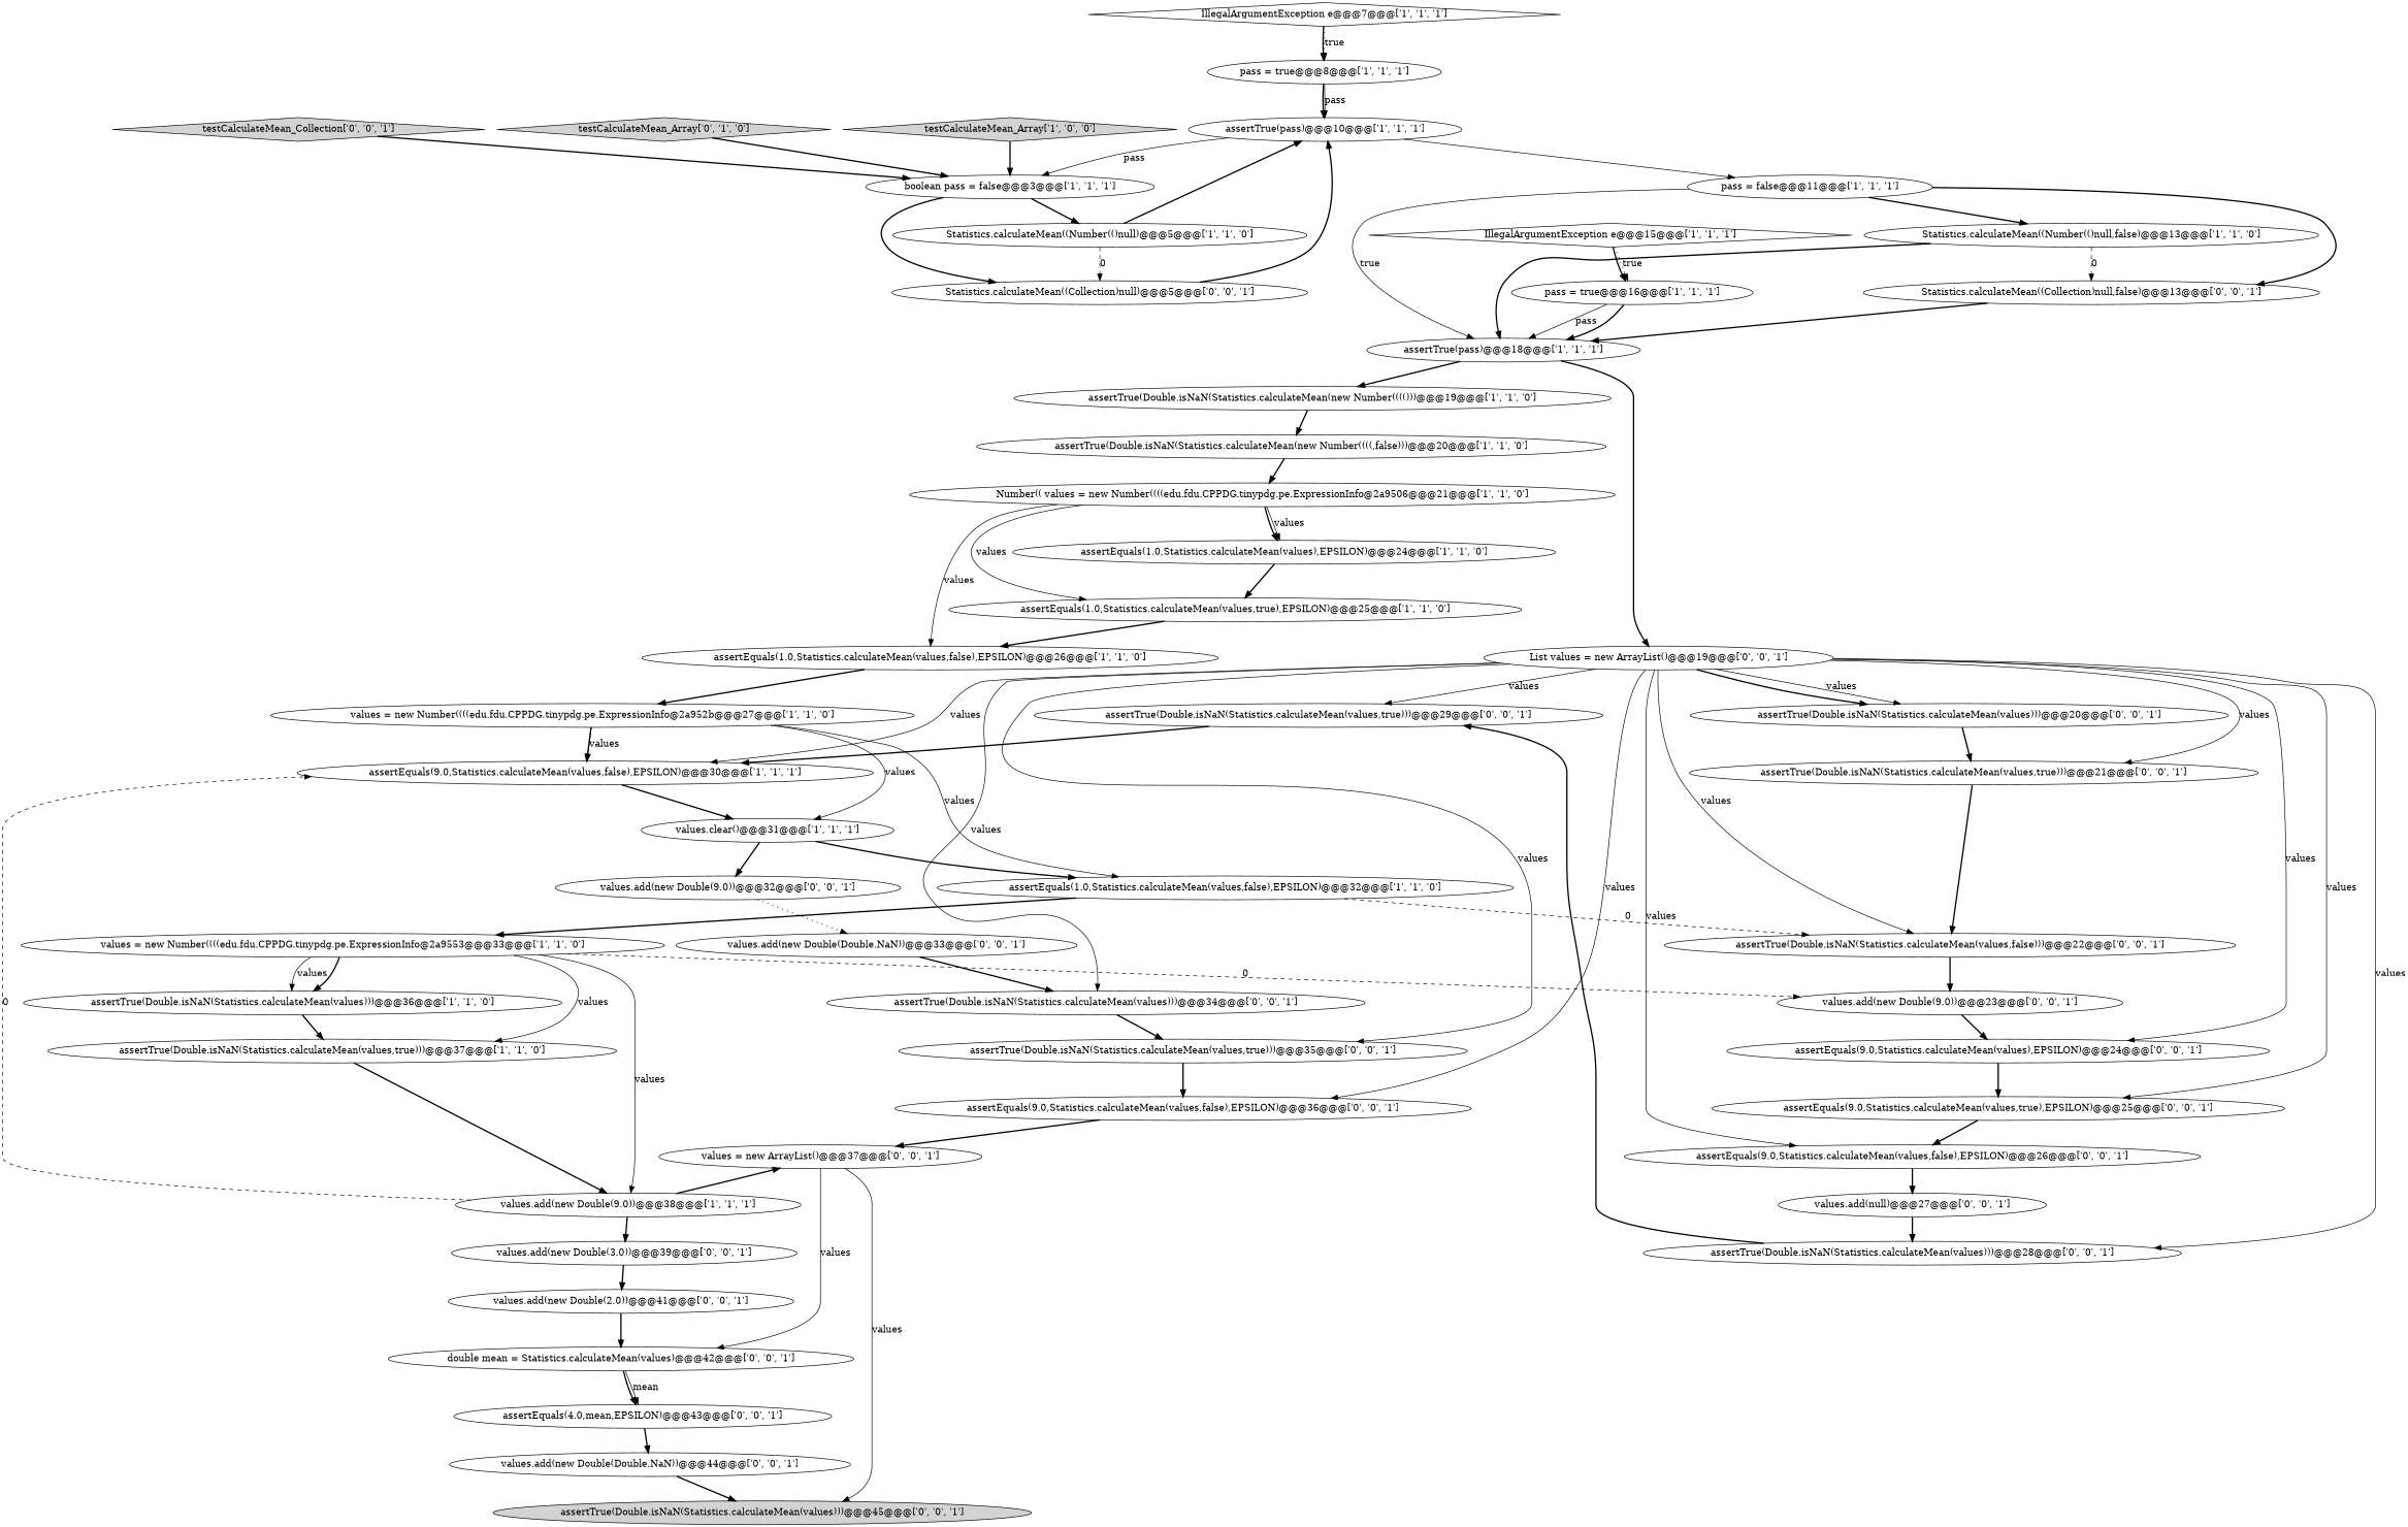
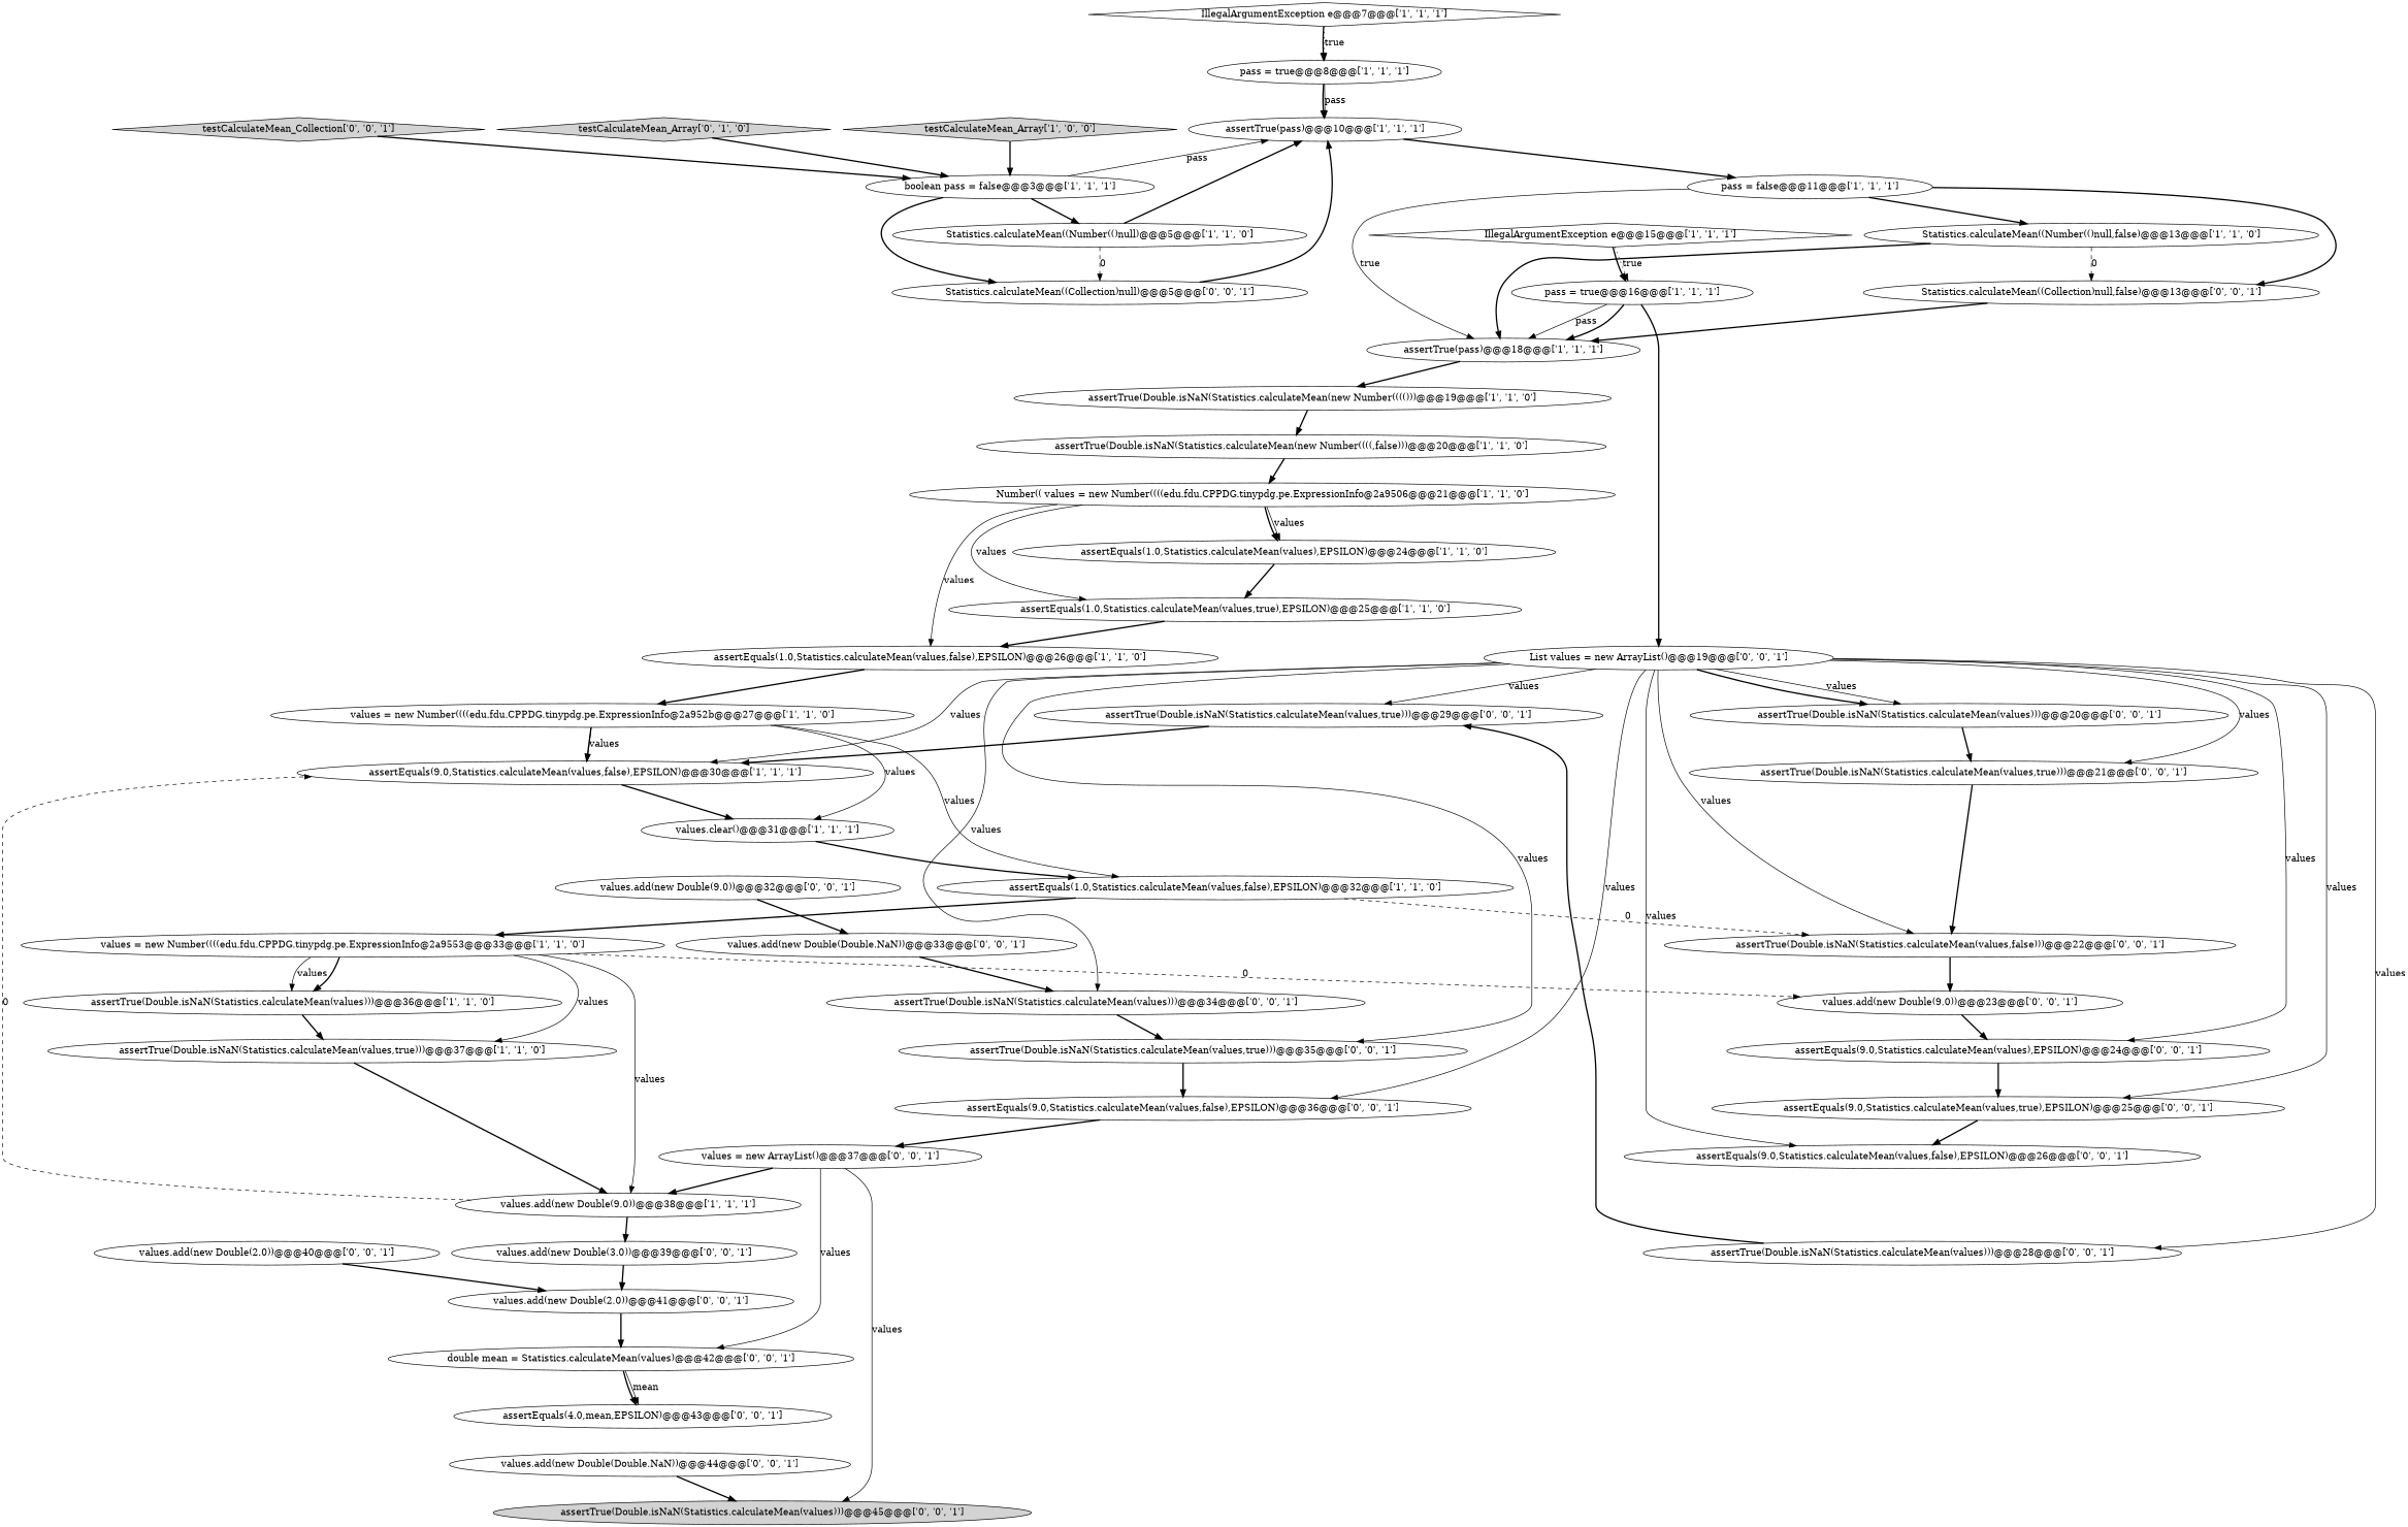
  digraph {
    node [fillcolor=white shape=ellipse style=filled]
    edge [style=bold]
    n1 [label="assertTrue(Double.isNaN(Statistics.calculateMean(values,true)))@@@29@@@['0', '0', '1']"]
    n2 [label="assertEquals(9.0,Statistics.calculateMean(values,false),EPSILON)@@@30@@@['1', '1', '1']"]
    n3 [label="values.clear()@@@31@@@['1', '1', '1']"]
    n4 [fillcolor=lightgray label="testCalculateMean_Collection['0', '0', '1']" shape=diamond]
    n5 [label="boolean pass = false@@@3@@@['1', '1', '1']"]
    n6 [label="assertTrue(pass)@@@10@@@['1', '1', '1']"]
    n7 [label="Statistics.calculateMean((Collection)null)@@@5@@@['0', '0', '1']"]
    n8 [label="Statistics.calculateMean((Number(()null)@@@5@@@['1', '1', '0']"]
    n9 [label="values.add(new Double(9.0))@@@23@@@['0', '0', '1']"]
    n10 [label="assertEquals(9.0,Statistics.calculateMean(values),EPSILON)@@@24@@@['0', '0', '1']"]
    n11 [label="assertEquals(9.0,Statistics.calculateMean(values,true),EPSILON)@@@25@@@['0', '0', '1']"]
    n12 [label="assertTrue(Double.isNaN(Statistics.calculateMean(values,true)))@@@37@@@['1', '1', '0']"]
    n13 [label="values.add(new Double(9.0))@@@38@@@['1', '1', '1']"]
    n14 [label="values.add(new Double(3.0))@@@39@@@['0', '0', '1']"]
    n15 [fillcolor=lightgray label="assertTrue(Double.isNaN(Statistics.calculateMean(values)))@@@45@@@['0', '0', '1']"]
    n16 [label="values.add(new Double(9.0))@@@32@@@['0', '0', '1']"]
    n17 [label="assertEquals(1.0,Statistics.calculateMean(values,false),EPSILON)@@@32@@@['1', '1', '0']"]
    n18 [label="assertTrue(pass)@@@18@@@['1', '1', '1']"]
    n19 [label="List values = new ArrayList()@@@19@@@['0', '0', '1']"]
    n20 [label="assertTrue(Double.isNaN(Statistics.calculateMean(new Number(((()))@@@19@@@['1', '1', '0']"]
    n21 [label="assertEquals(9.0,Statistics.calculateMean(values,false),EPSILON)@@@36@@@['0', '0', '1']"]
    n22 [label="assertTrue(Double.isNaN(Statistics.calculateMean(values,true)))@@@21@@@['0', '0', '1']"]
    n23 [label="assertTrue(Double.isNaN(Statistics.calculateMean(values,false)))@@@22@@@['0', '0', '1']"]
    n24 [label="assertTrue(Double.isNaN(Statistics.calculateMean(values)))@@@28@@@['0', '0', '1']"]
    n25 [label="assertTrue(Double.isNaN(Statistics.calculateMean(values)))@@@20@@@['0', '0', '1']"]
    n26 [label="assertTrue(Double.isNaN(Statistics.calculateMean(values)))@@@34@@@['0', '0', '1']"]
    n27 [label="assertEquals(9.0,Statistics.calculateMean(values,false),EPSILON)@@@26@@@['0', '0', '1']"]
    n28 [label="assertTrue(Double.isNaN(Statistics.calculateMean(values,true)))@@@35@@@['0', '0', '1']"]
    n29 [label="assertTrue(Double.isNaN(Statistics.calculateMean(new Number((((,false)))@@@20@@@['1', '1', '0']"]
    n30 [label="values = new ArrayList()@@@37@@@['0', '0', '1']"]
-   n31 [label="values.add(null)@@@27@@@['0', '0', '1']"]
    n32 [label="values.add(new Double(2.0))@@@41@@@['0', '0', '1']"]
    n33 [label="Number(( values = new Number((((edu.fdu.CPPDG.tinypdg.pe.ExpressionInfo@2a9506@@@21@@@['1', '1', '0']"]
    n34 [fillcolor=lightgray label="testCalculateMean_Array['0', '1', '0']" shape=diamond]
    n35 [label="values.add(new Double(Double.NaN))@@@33@@@['0', '0', '1']"]
    n36 [label="assertEquals(4.0,mean,EPSILON)@@@43@@@['0', '0', '1']"]
    n37 [label="values.add(new Double(Double.NaN))@@@44@@@['0', '0', '1']"]
    n38 [label="double mean = Statistics.calculateMean(values)@@@42@@@['0', '0', '1']"]
    n39 [label="assertTrue(Double.isNaN(Statistics.calculateMean(values)))@@@36@@@['1', '1', '0']"]
    n40 [label="pass = false@@@11@@@['1', '1', '1']"]
    n41 [label="Statistics.calculateMean((Collection)null,false)@@@13@@@['0', '0', '1']"]
    n42 [label="Statistics.calculateMean((Number(()null,false)@@@13@@@['1', '1', '0']"]
    n43 [label="assertEquals(1.0,Statistics.calculateMean(values,true),EPSILON)@@@25@@@['1', '1', '0']"]
    n44 [label="assertEquals(1.0,Statistics.calculateMean(values,false),EPSILON)@@@26@@@['1', '1', '0']"]
    n45 [label="values = new Number((((edu.fdu.CPPDG.tinypdg.pe.ExpressionInfo@2a952b@@@27@@@['1', '1', '0']"]
    n46 [label="values = new Number((((edu.fdu.CPPDG.tinypdg.pe.ExpressionInfo@2a9553@@@33@@@['1', '1', '0']"]
    n47 [label="assertEquals(1.0,Statistics.calculateMean(values),EPSILON)@@@24@@@['1', '1', '0']"]
+   n48 [label="values.add(new Double(2.0))@@@40@@@['0', '0', '1']"]
    n49 [label="IllegalArgumentException e@@@15@@@['1', '1', '1']" shape=diamond]
    n50 [label="pass = true@@@16@@@['1', '1', '1']"]
    n51 [fillcolor=lightgray label="testCalculateMean_Array['1', '0', '0']" shape=diamond]
    n52 [label="IllegalArgumentException e@@@7@@@['1', '1', '1']" shape=diamond]
    n53 [label="pass = true@@@8@@@['1', '1', '1']"]
    n1 -> n2
    n2 -> n3
-   n3 -> n16
    n3 -> n17
    n4 -> n5
-   n6 -> n5 [label=pass style=solid]
+   n5 -> n6 [label=pass style=solid]
    n5 -> n7
    n5 -> n8
-   n6 -> n40 [style=solid]
+   n6 -> n40
    n7 -> n6
    n8 -> n6
    n8 -> n7 [label=0 style=dashed]
    n9 -> n10
    n10 -> n11
    n11 -> n27
    n12 -> n13
    n13 -> n2 [label=0 style=dashed]
    n13 -> n14
    n14 -> n32
-   n16 -> n35 [style=dotted]
+   n16 -> n35
    n17 -> n23 [label=0 style=dashed]
    n17 -> n46
-   n18 -> n19
+   n50 -> n19
    n18 -> n20
    n19 -> n1 [label=values style=solid]
    n19 -> n2 [label=values style=solid]
    n19 -> n10 [label=values style=solid]
    n19 -> n11 [label=values style=solid]
    n19 -> n21 [label=values style=solid]
    n19 -> n22 [label=values style=solid]
    n19 -> n23 [label=values style=solid]
    n19 -> n24 [label=values style=solid]
    n19 -> n25 [label=values style=solid]
    n19 -> n25
    n19 -> n26 [label=values style=solid]
    n19 -> n27 [label=values style=solid]
    n19 -> n28 [label=values style=solid]
    n20 -> n29
    n21 -> n30
    n22 -> n23
    n23 -> n9
    n24 -> n1
    n25 -> n22
    n26 -> n28
-   n27 -> n31
    n28 -> n21
    n29 -> n33
-   n13 -> n30
+   n30 -> n13
    n30 -> n15 [label=values style=solid]
    n30 -> n38 [label=values style=solid]
-   n31 -> n24
    n32 -> n38
    n33 -> n43 [label=values style=solid]
    n33 -> n44 [label=values style=solid]
    n33 -> n47
    n33 -> n47 [label=values style=solid]
    n34 -> n5
    n35 -> n26
-   n36 -> n37
    n37 -> n15
    n38 -> n36
    n38 -> n36 [label=mean style=solid]
    n39 -> n12
    n40 -> n18 [label=true style=solid]
    n40 -> n41
    n40 -> n42
    n41 -> n18
    n42 -> n18
    n42 -> n41 [label=0 style=dashed]
    n43 -> n44
    n44 -> n45
    n45 -> n2
    n45 -> n2 [label=values style=solid]
    n45 -> n3 [label=values style=solid]
    n45 -> n17 [label=values style=solid]
    n46 -> n9 [label=0 style=dashed]
    n46 -> n12 [label=values style=solid]
    n46 -> n13 [label=values style=solid]
    n46 -> n39 [label=values style=solid]
    n46 -> n39
    n47 -> n43
+   n48 -> n32
    n49 -> n50
    n49 -> n50 [label=true style=dotted]
    n50 -> n18 [label=pass style=solid]
    n50 -> n18
    n51 -> n5
    n52 -> n53
    n52 -> n53 [label=true style=dotted]
    n53 -> n6
    n53 -> n6 [label=pass style=solid]
  }
